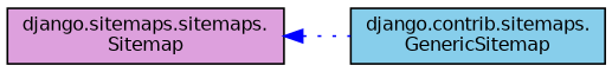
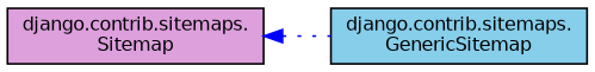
  digraph {
    rankdir=LR
    node [color=black fontname=Helvetica fontsize=10 shape=record style=filled]
    n1 [fillcolor=skyblue fontcolor=black height=0.2 label="django.contrib.sitemaps.\lGenericSitemap" width=0.4]
-   n2 [fillcolor=plum height=0.2 label="django.sitemaps.sitemaps.\lSitemap" width=0.4]
+   n2 [fillcolor=plum height=0.2 label="django.contrib.sitemaps.\lSitemap" width=0.4]
    n2 -> n1 [color=blue dir=back fontname=Helvetica fontsize=10 labelfontname=Helvetica labelfontsize=10 style=dotted]
  }
